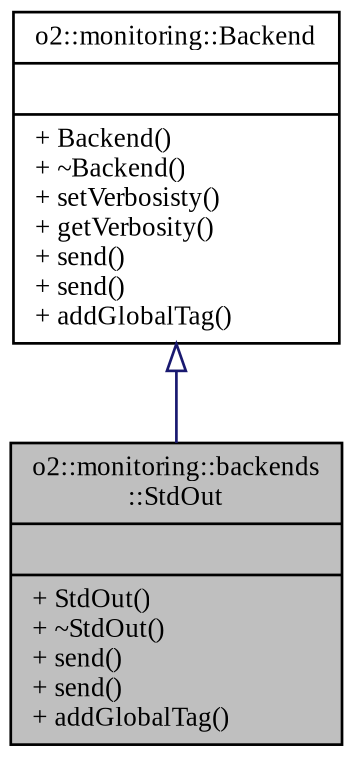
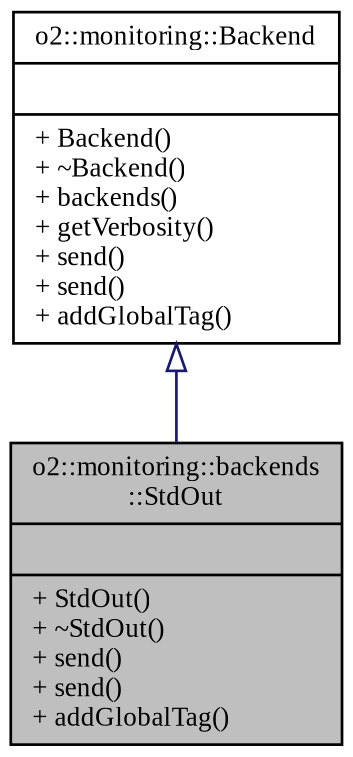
  digraph {
    fontname="Liberation Serif"
    node [color=black fontname="Liberation Serif" fontsize=10 shape=record]
    n1 [fillcolor=grey75 fontcolor=black height=0.2 label="{o2::monitoring::backends\l::StdOut\n||+ StdOut()\l+ ~StdOut()\l+ send()\l+ send()\l+ addGlobalTag()\l}" style=filled width=0.4]
-   n2 [height=0.2 label="{o2::monitoring::Backend\n||+ Backend()\l+ ~Backend()\l+ setVerbosisty()\l+ getVerbosity()\l+ send()\l+ send()\l+ addGlobalTag()\l}" width=0.4]
+   n2 [height=0.2 label="{o2::monitoring::Backend\n||+ Backend()\l+ ~Backend()\l+ backends()\l+ getVerbosity()\l+ send()\l+ send()\l+ addGlobalTag()\l}" width=0.4]
    n2 -> n1 [arrowtail=onormal color=midnightblue dir=back fontname="Liberation Serif" fontsize=10 labelfontname=Helvetica labelfontsize=10 style=solid]
  }
